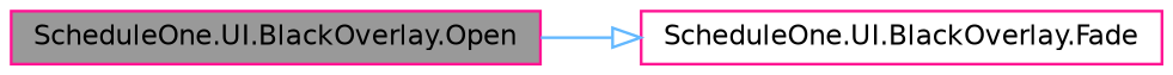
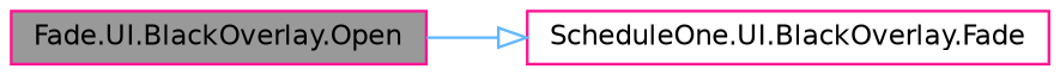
  digraph {
    rankdir=LR
    node [color=deeppink fontname=Helvetica fontsize=10 shape=box style=filled]
-   n1 [fillcolor=grey60 fontcolor=black height=0.2 label="ScheduleOne.UI.BlackOverlay.Open" width=0.4]
+   n1 [fillcolor=grey60 fontcolor=black height=0.2 label="Fade.UI.BlackOverlay.Open" width=0.4]
    n2 [fillcolor=white height=0.2 label="ScheduleOne.UI.BlackOverlay.Fade" width=0.4]
    n1 -> n2 [color=steelblue1 fontname=Helvetica fontsize=10 labelfontname=Helvetica labelfontsize=10 style=solid arrowhead=onormal]
  }
